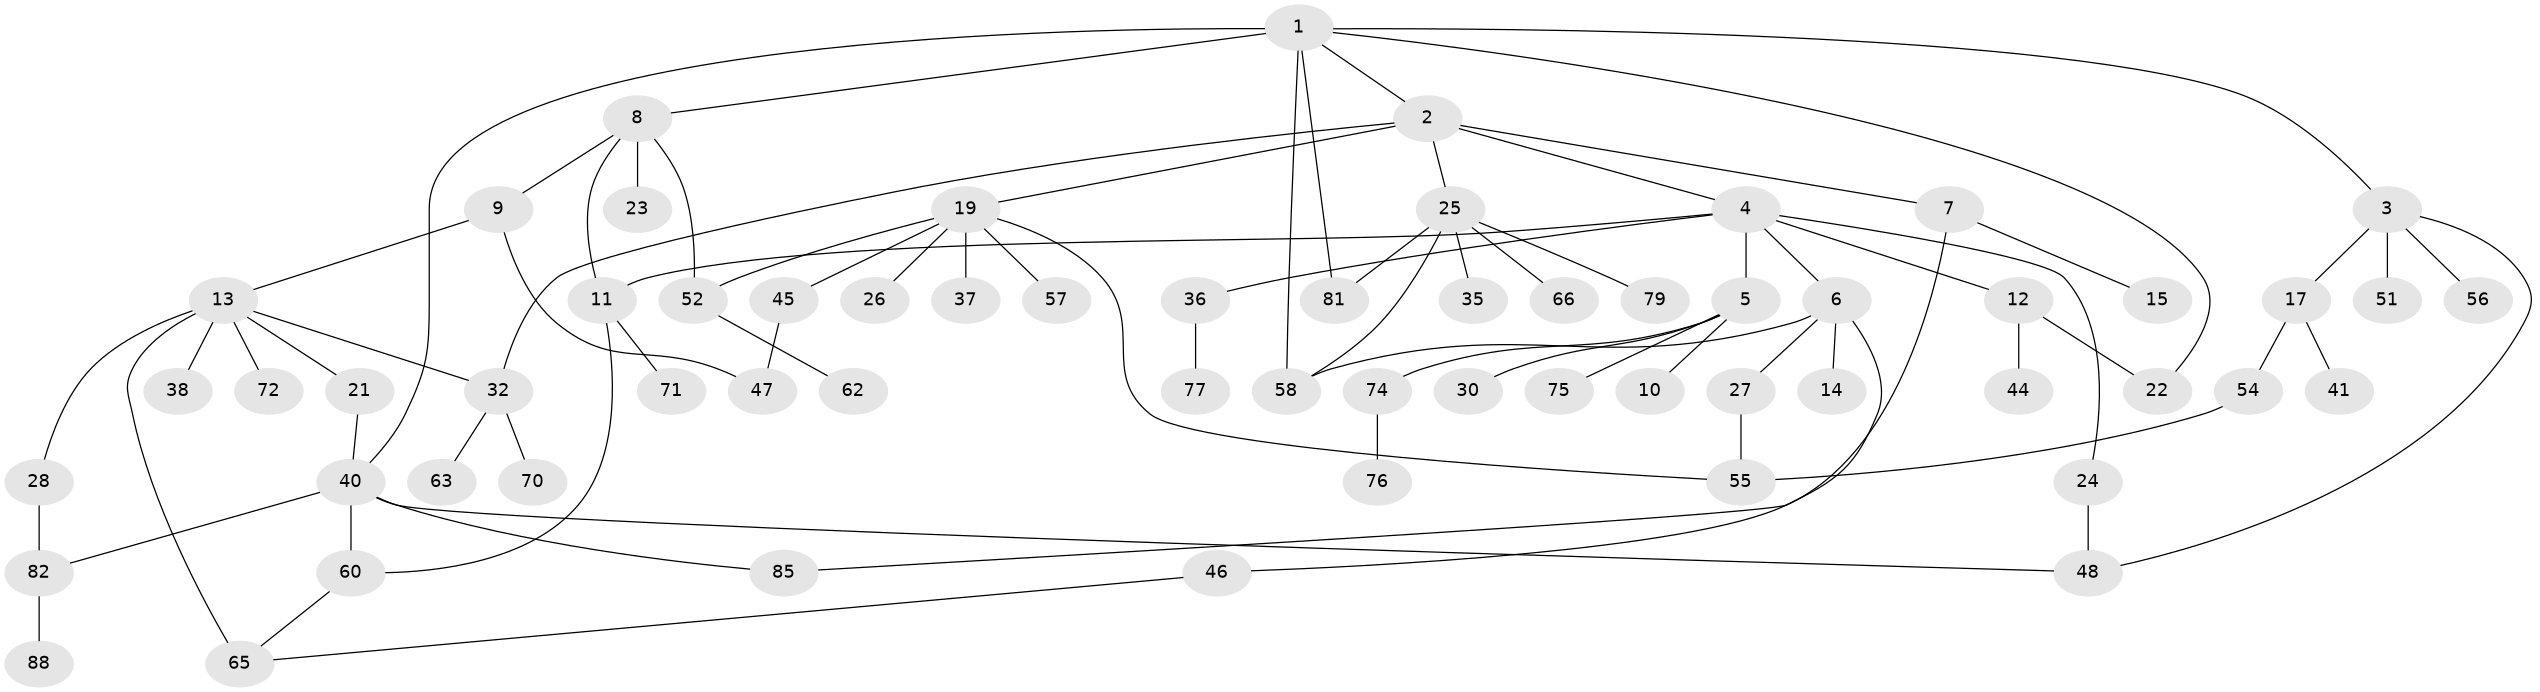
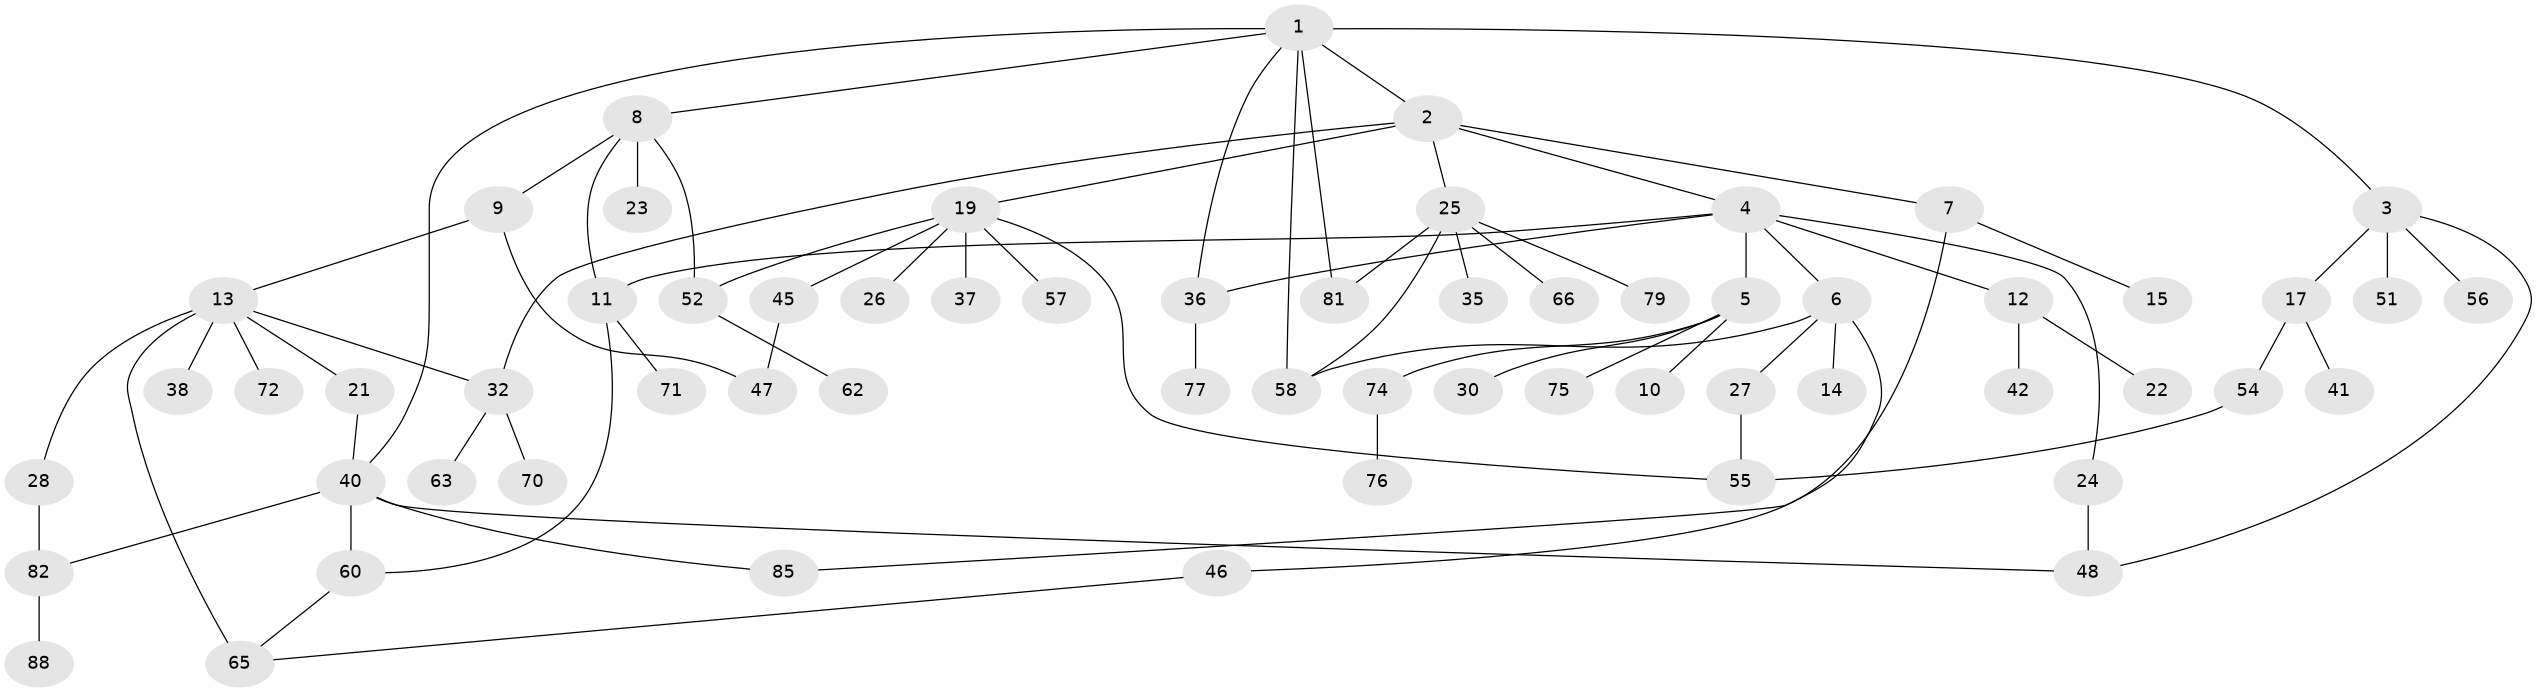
  graph {
    fontname="DejaVu Sans"
    node [color=gray90 fontname="DejaVu Sans" style=filled]
    edge [fontname="DejaVu Sans"]
    1 [super="+18"]
    2
    3
    8 [super="+83"]
    36 [super="+64"]
    40 [super="+42"]
    58 [super="+89"]
    81
    4 [super="+16"]
    7 [super="+53"]
    19 [super="+20"]
    25 [super="+34"]
    32 [super="+73"]
    17 [super="+29"]
    n15 [label=48 super="+68"]
    51 [super="+59"]
    56
    11 [super="+35"]
    9
    23
    52
    77
    85
    60 [super="+61"]
    82
    5 [super="+48"]
    6 [super="+31"]
    12 [super="+33"]
    24
    15
    26
    37
    45 [super="+69"]
    55
    57
    n36 [label=35 super="+67"]
    66
    79
    63
    70
    41
    54
    10
    30 [super="+80"]
    74
    75 [super="+86"]
    14
    27 [super="+43"]
    46
    71
    22
-   44
+   44 [label=42]
    76
    65 [super="+84"]
    13 [super="+78"]
    47 [super="+87"]
    62
    21 [super="+50"]
    28 [super="+90"]
    38
    72
    88
    1 -- 2
    1 -- 3
    1 -- 8
-   1 -- 22
+   1 -- 36
    1 -- 40
    1 -- 58
    1 -- 81
    2 -- 4
    2 -- 7
    2 -- 19
    2 -- 25
    2 -- 32
    3 -- 17
    3 -- n15
    3 -- 51
    3 -- 56
    8 -- 11
    8 -- 9
    8 -- 23
    8 -- 52
    36 -- 77
    40 -- n15
    40 -- 85
    40 -- 60
    40 -- 82
    4 -- 36
    4 -- 11
    4 -- 5
    4 -- 6
    4 -- 12
    4 -- 24
    7 -- 85
    7 -- 15
    19 -- 52
    19 -- 26
    19 -- 37
    19 -- 45
    19 -- 55
    19 -- 57
    25 -- 58
    25 -- 81
    25 -- n36
    25 -- 66
    25 -- 79
    32 -- 63
    32 -- 70
    17 -- 41
    17 -- 54
    11 -- 60
    11 -- 71
    9 -- 13
    9 -- 47
    52 -- 62
    60 -- 65
    82 -- 88
    5 -- 10
    5 -- 30
    5 -- 74
    5 -- 75
    6 -- 58
    6 -- 14
    6 -- 27
    6 -- 46
    12 -- 22
    12 -- 44
    24 -- n15
    45 -- 47
    54 -- 55
    74 -- 76
    27 -- 55
    46 -- 65
    13 -- 32
    13 -- 65 [weight=2]
    13 -- 21
    13 -- 28
    13 -- 38
    13 -- 72
    21 -- 40
    28 -- 82
  }
